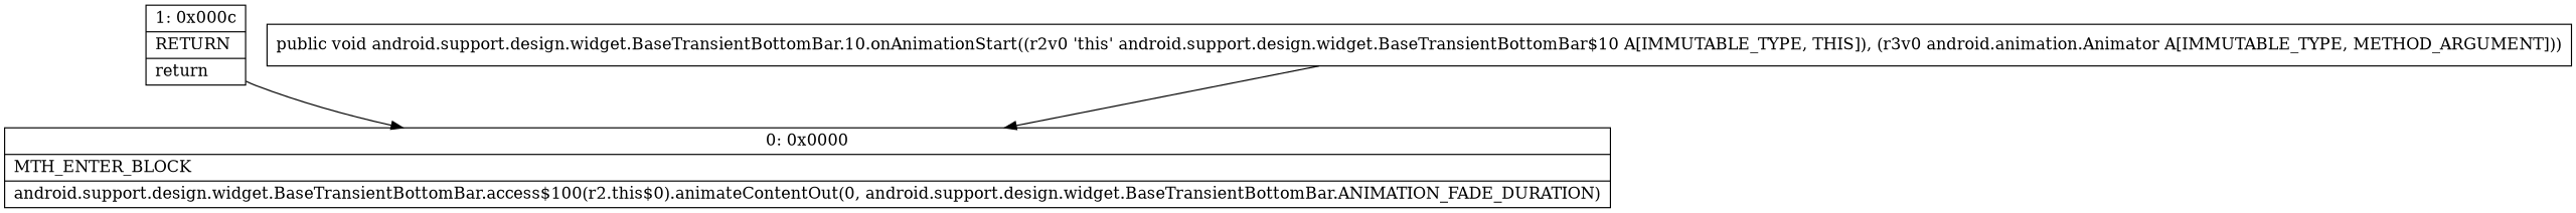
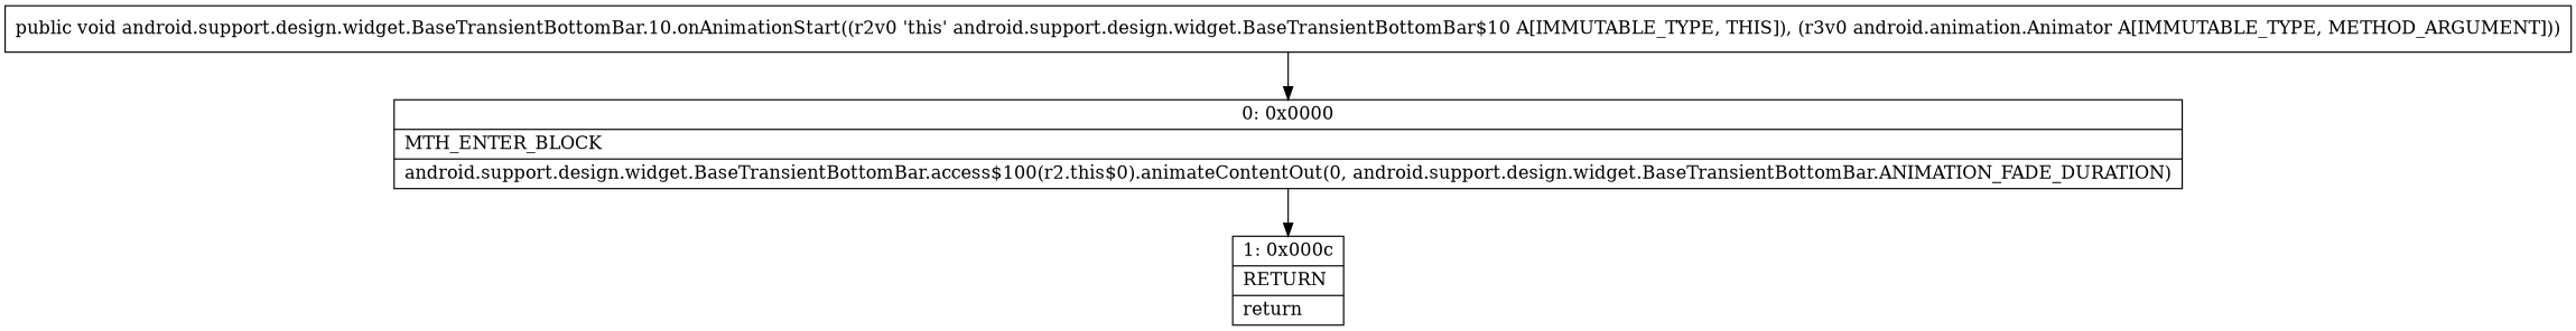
  digraph {
    node [shape=record]
    n1 [label="{0\:\ 0x0000|MTH_ENTER_BLOCK\l|android.support.design.widget.BaseTransientBottomBar.access$100(r2.this$0).animateContentOut(0, android.support.design.widget.BaseTransientBottomBar.ANIMATION_FADE_DURATION)\l}"]
    n2 [label="{1\:\ 0x000c|RETURN\l|return\l}"]
    n3 [label="{public void android.support.design.widget.BaseTransientBottomBar.10.onAnimationStart((r2v0 'this' android.support.design.widget.BaseTransientBottomBar$10 A[IMMUTABLE_TYPE, THIS]), (r3v0 android.animation.Animator A[IMMUTABLE_TYPE, METHOD_ARGUMENT])) }"]
-   n2 -> n1
+   n1 -> n2
    n3 -> n1
  }
